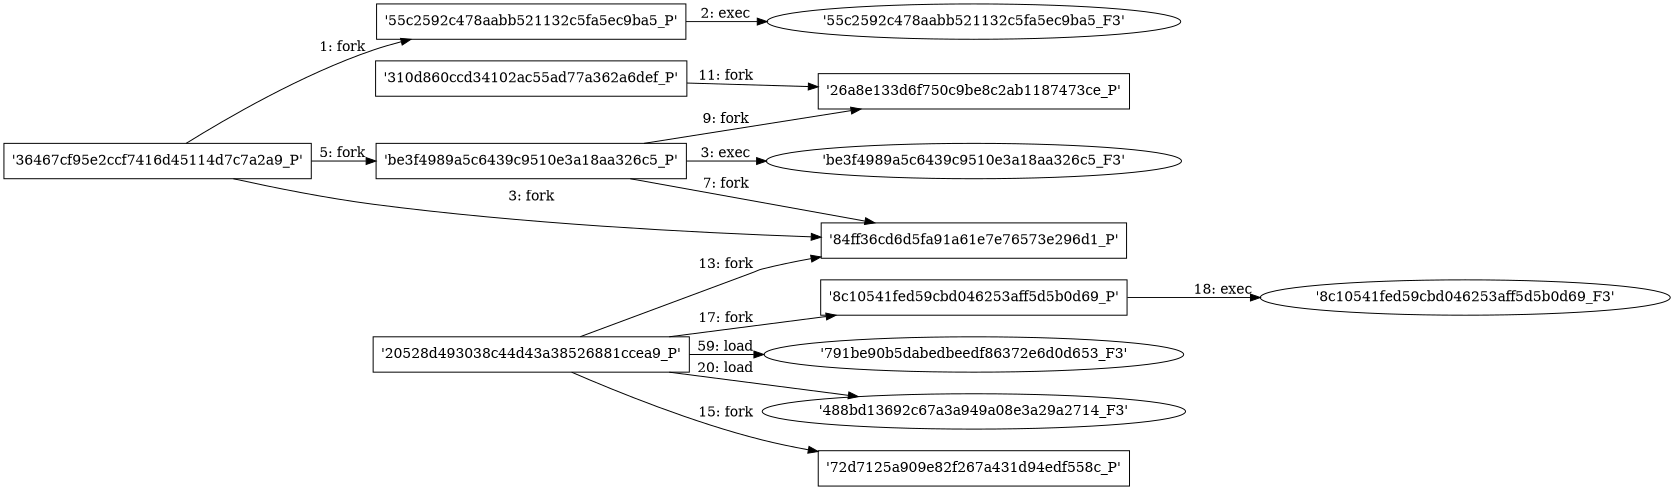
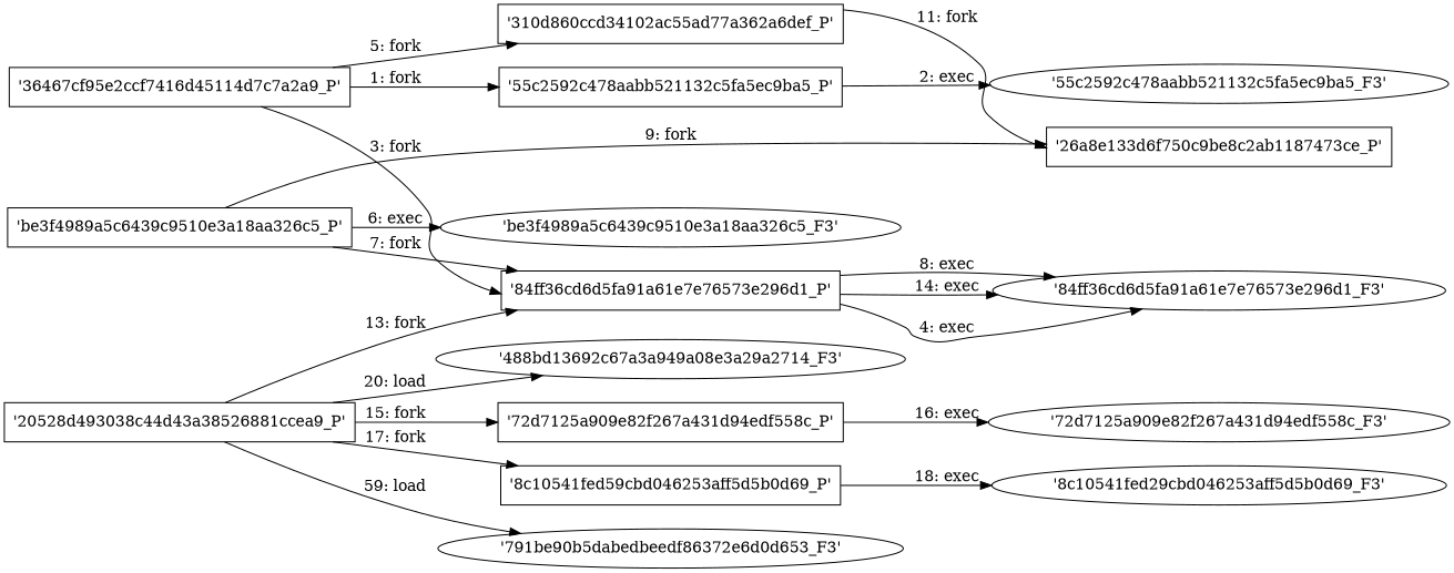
  digraph {
    engine=neato
    fixedsize=false
    fontsize=10
    nodesep=0.3
    rankdir=LR
    ranksep=0
    splines=true
    node [node_type=Process shape=box]
    n1 [label="'36467cf95e2ccf7416d45114d7c7a2a9_P'"]
    "'55c2592c478aabb521132c5fa5ec9ba5_P'"
    "'84ff36cd6d5fa91a61e7e76573e296d1_P'"
    "'be3f4989a5c6439c9510e3a18aa326c5_P'"
    "'55c2592c478aabb521132c5fa5ec9ba5_F3'" [node_type=File shape=ellipse]
+   "'84ff36cd6d5fa91a61e7e76573e296d1_F3'" [node_type=File shape=ellipse]
    "'be3f4989a5c6439c9510e3a18aa326c5_F3'" [node_type=File shape=ellipse]
    "'26a8e133d6f750c9be8c2ab1187473ce_P'"
    "'310d860ccd34102ac55ad77a362a6def_P'"
    "'20528d493038c44d43a38526881ccea9_P'"
    "'72d7125a909e82f267a431d94edf558c_P'"
    "'8c10541fed59cbd046253aff5d5b0d69_P'"
    "'791be90b5dabedbeedf86372e6d0d653_F3'" [node_type=file shape=ellipse]
    "'488bd13692c67a3a949a08e3a29a2714_F3'" [node_type=file shape=ellipse]
-   "'8c10541fed59cbd046253aff5d5b0d69_F3'" [node_type=File shape=ellipse]
+   "'72d7125a909e82f267a431d94edf558c_F3'" [node_type=File shape=ellipse]
+   "'8c10541fed59cbd046253aff5d5b0d69_F3'" [node_type=File shape=ellipse label="'8c10541fed29cbd046253aff5d5b0d69_F3'"]
    n1 -> "'55c2592c478aabb521132c5fa5ec9ba5_P'" [label="1: fork"]
    n1 -> "'84ff36cd6d5fa91a61e7e76573e296d1_P'" [label="3: fork"]
-   n1 -> "'be3f4989a5c6439c9510e3a18aa326c5_P'" [label="5: fork"]
+   n1 -> "'310d860ccd34102ac55ad77a362a6def_P'" [label="5: fork"]
    "'55c2592c478aabb521132c5fa5ec9ba5_P'" -> "'55c2592c478aabb521132c5fa5ec9ba5_F3'" [label="2: exec"]
+   "'84ff36cd6d5fa91a61e7e76573e296d1_P'" -> "'84ff36cd6d5fa91a61e7e76573e296d1_F3'" [label="4: exec"]
+   "'84ff36cd6d5fa91a61e7e76573e296d1_P'" -> "'84ff36cd6d5fa91a61e7e76573e296d1_F3'" [label="8: exec"]
+   "'84ff36cd6d5fa91a61e7e76573e296d1_P'" -> "'84ff36cd6d5fa91a61e7e76573e296d1_F3'" [label="14: exec"]
    "'be3f4989a5c6439c9510e3a18aa326c5_P'" -> "'84ff36cd6d5fa91a61e7e76573e296d1_P'" [label="7: fork"]
-   "'be3f4989a5c6439c9510e3a18aa326c5_P'" -> "'be3f4989a5c6439c9510e3a18aa326c5_F3'" [label="3: exec"]
+   "'be3f4989a5c6439c9510e3a18aa326c5_P'" -> "'be3f4989a5c6439c9510e3a18aa326c5_F3'" [label="6: exec"]
    "'be3f4989a5c6439c9510e3a18aa326c5_P'" -> "'26a8e133d6f750c9be8c2ab1187473ce_P'" [label="9: fork"]
    "'310d860ccd34102ac55ad77a362a6def_P'" -> "'26a8e133d6f750c9be8c2ab1187473ce_P'" [label="11: fork"]
    "'20528d493038c44d43a38526881ccea9_P'" -> "'84ff36cd6d5fa91a61e7e76573e296d1_P'" [label="13: fork"]
    "'20528d493038c44d43a38526881ccea9_P'" -> "'72d7125a909e82f267a431d94edf558c_P'" [label="15: fork"]
    "'20528d493038c44d43a38526881ccea9_P'" -> "'8c10541fed59cbd046253aff5d5b0d69_P'" [label="17: fork"]
    "'20528d493038c44d43a38526881ccea9_P'" -> "'791be90b5dabedbeedf86372e6d0d653_F3'" [label="59: load"]
    "'20528d493038c44d43a38526881ccea9_P'" -> "'488bd13692c67a3a949a08e3a29a2714_F3'" [label="20: load"]
+   "'72d7125a909e82f267a431d94edf558c_P'" -> "'72d7125a909e82f267a431d94edf558c_F3'" [label="16: exec"]
    "'8c10541fed59cbd046253aff5d5b0d69_P'" -> "'8c10541fed59cbd046253aff5d5b0d69_F3'" [label="18: exec"]
  }
